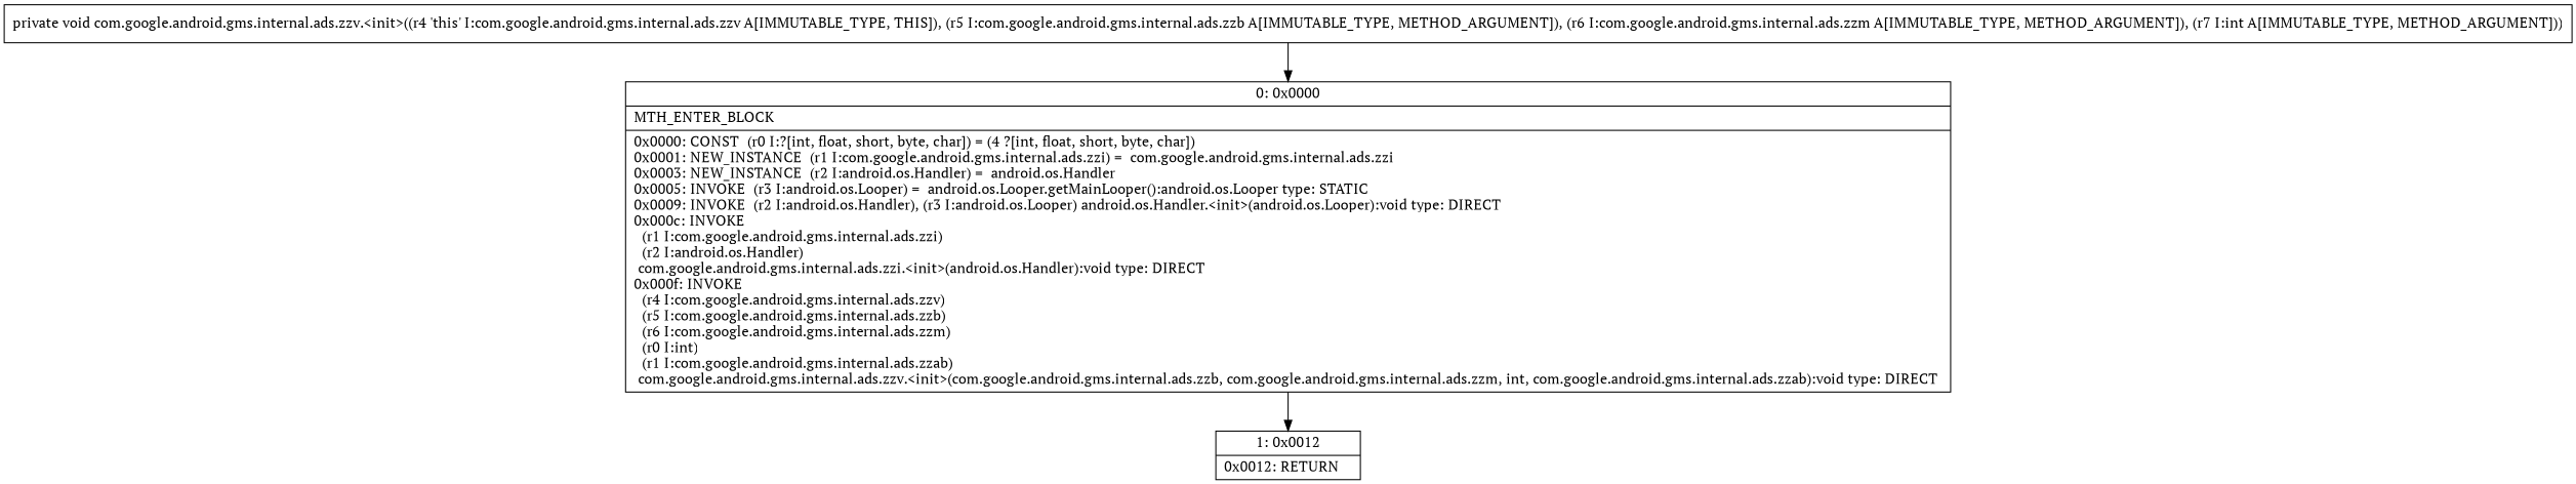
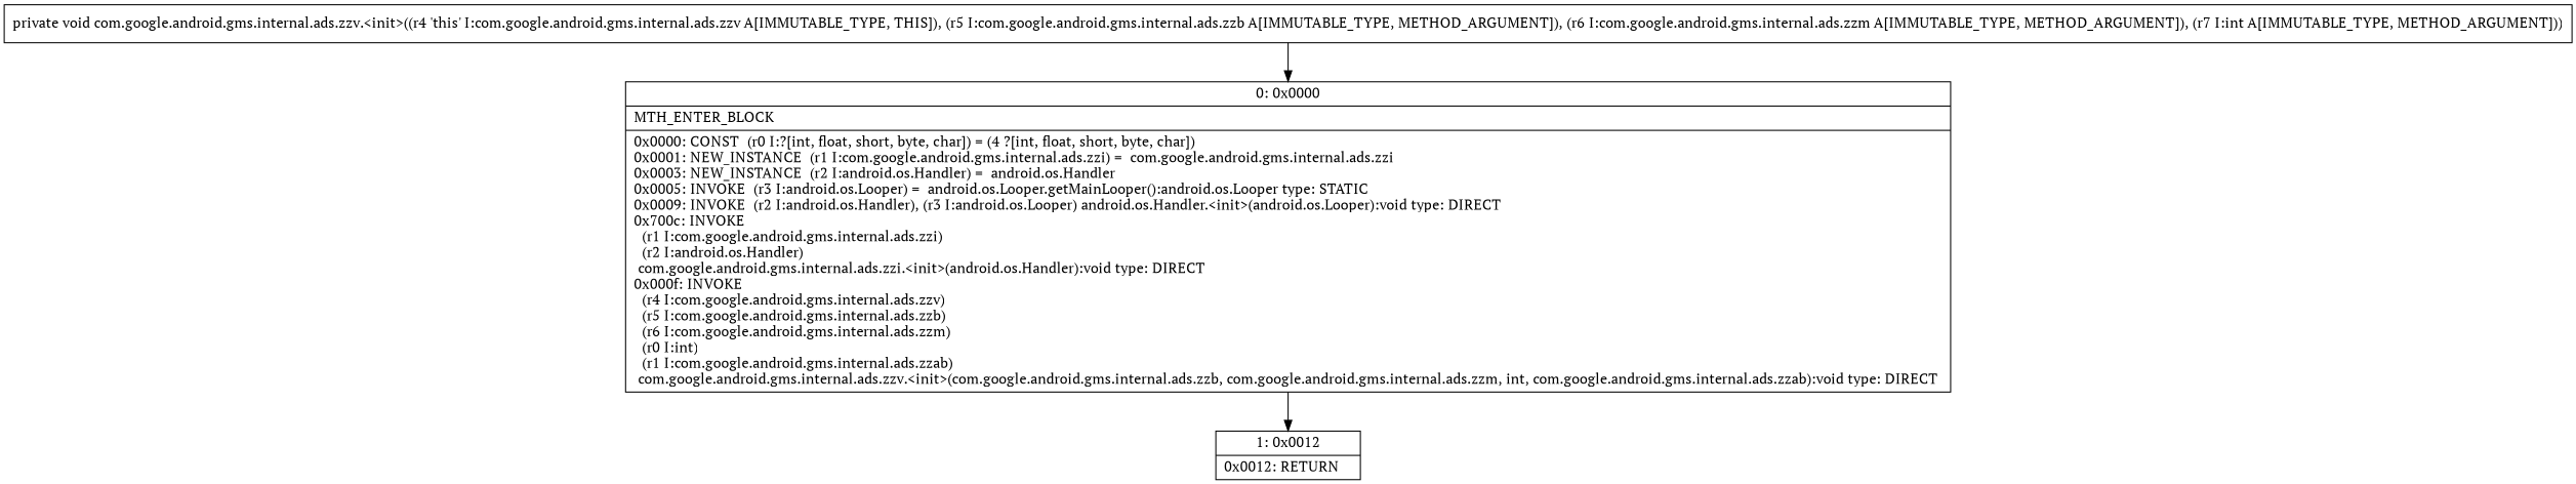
  digraph {
    fontname="PT Serif"
    node [shape=record fontname="PT Serif"]
    edge [fontname="PT Serif"]
-   n1 [label="{0\:\ 0x0000|MTH_ENTER_BLOCK\l|0x0000: CONST  (r0 I:?[int, float, short, byte, char]) = (4 ?[int, float, short, byte, char]) \l0x0001: NEW_INSTANCE  (r1 I:com.google.android.gms.internal.ads.zzi) =  com.google.android.gms.internal.ads.zzi \l0x0003: NEW_INSTANCE  (r2 I:android.os.Handler) =  android.os.Handler \l0x0005: INVOKE  (r3 I:android.os.Looper) =  android.os.Looper.getMainLooper():android.os.Looper type: STATIC \l0x0009: INVOKE  (r2 I:android.os.Handler), (r3 I:android.os.Looper) android.os.Handler.\<init\>(android.os.Looper):void type: DIRECT \l0x000c: INVOKE  \l  (r1 I:com.google.android.gms.internal.ads.zzi)\l  (r2 I:android.os.Handler)\l com.google.android.gms.internal.ads.zzi.\<init\>(android.os.Handler):void type: DIRECT \l0x000f: INVOKE  \l  (r4 I:com.google.android.gms.internal.ads.zzv)\l  (r5 I:com.google.android.gms.internal.ads.zzb)\l  (r6 I:com.google.android.gms.internal.ads.zzm)\l  (r0 I:int)\l  (r1 I:com.google.android.gms.internal.ads.zzab)\l com.google.android.gms.internal.ads.zzv.\<init\>(com.google.android.gms.internal.ads.zzb, com.google.android.gms.internal.ads.zzm, int, com.google.android.gms.internal.ads.zzab):void type: DIRECT \l}"]
+   n1 [label="{0\:\ 0x0000|MTH_ENTER_BLOCK\l|0x0000: CONST  (r0 I:?[int, float, short, byte, char]) = (4 ?[int, float, short, byte, char]) \l0x0001: NEW_INSTANCE  (r1 I:com.google.android.gms.internal.ads.zzi) =  com.google.android.gms.internal.ads.zzi \l0x0003: NEW_INSTANCE  (r2 I:android.os.Handler) =  android.os.Handler \l0x0005: INVOKE  (r3 I:android.os.Looper) =  android.os.Looper.getMainLooper():android.os.Looper type: STATIC \l0x0009: INVOKE  (r2 I:android.os.Handler), (r3 I:android.os.Looper) android.os.Handler.\<init\>(android.os.Looper):void type: DIRECT \l0x700c: INVOKE  \l  (r1 I:com.google.android.gms.internal.ads.zzi)\l  (r2 I:android.os.Handler)\l com.google.android.gms.internal.ads.zzi.\<init\>(android.os.Handler):void type: DIRECT \l0x000f: INVOKE  \l  (r4 I:com.google.android.gms.internal.ads.zzv)\l  (r5 I:com.google.android.gms.internal.ads.zzb)\l  (r6 I:com.google.android.gms.internal.ads.zzm)\l  (r0 I:int)\l  (r1 I:com.google.android.gms.internal.ads.zzab)\l com.google.android.gms.internal.ads.zzv.\<init\>(com.google.android.gms.internal.ads.zzb, com.google.android.gms.internal.ads.zzm, int, com.google.android.gms.internal.ads.zzab):void type: DIRECT \l}"]
    n2 [label="{1\:\ 0x0012|0x0012: RETURN   \l}"]
    n3 [label="{private void com.google.android.gms.internal.ads.zzv.\<init\>((r4 'this' I:com.google.android.gms.internal.ads.zzv A[IMMUTABLE_TYPE, THIS]), (r5 I:com.google.android.gms.internal.ads.zzb A[IMMUTABLE_TYPE, METHOD_ARGUMENT]), (r6 I:com.google.android.gms.internal.ads.zzm A[IMMUTABLE_TYPE, METHOD_ARGUMENT]), (r7 I:int A[IMMUTABLE_TYPE, METHOD_ARGUMENT])) }"]
    n1 -> n2
    n3 -> n1
  }
